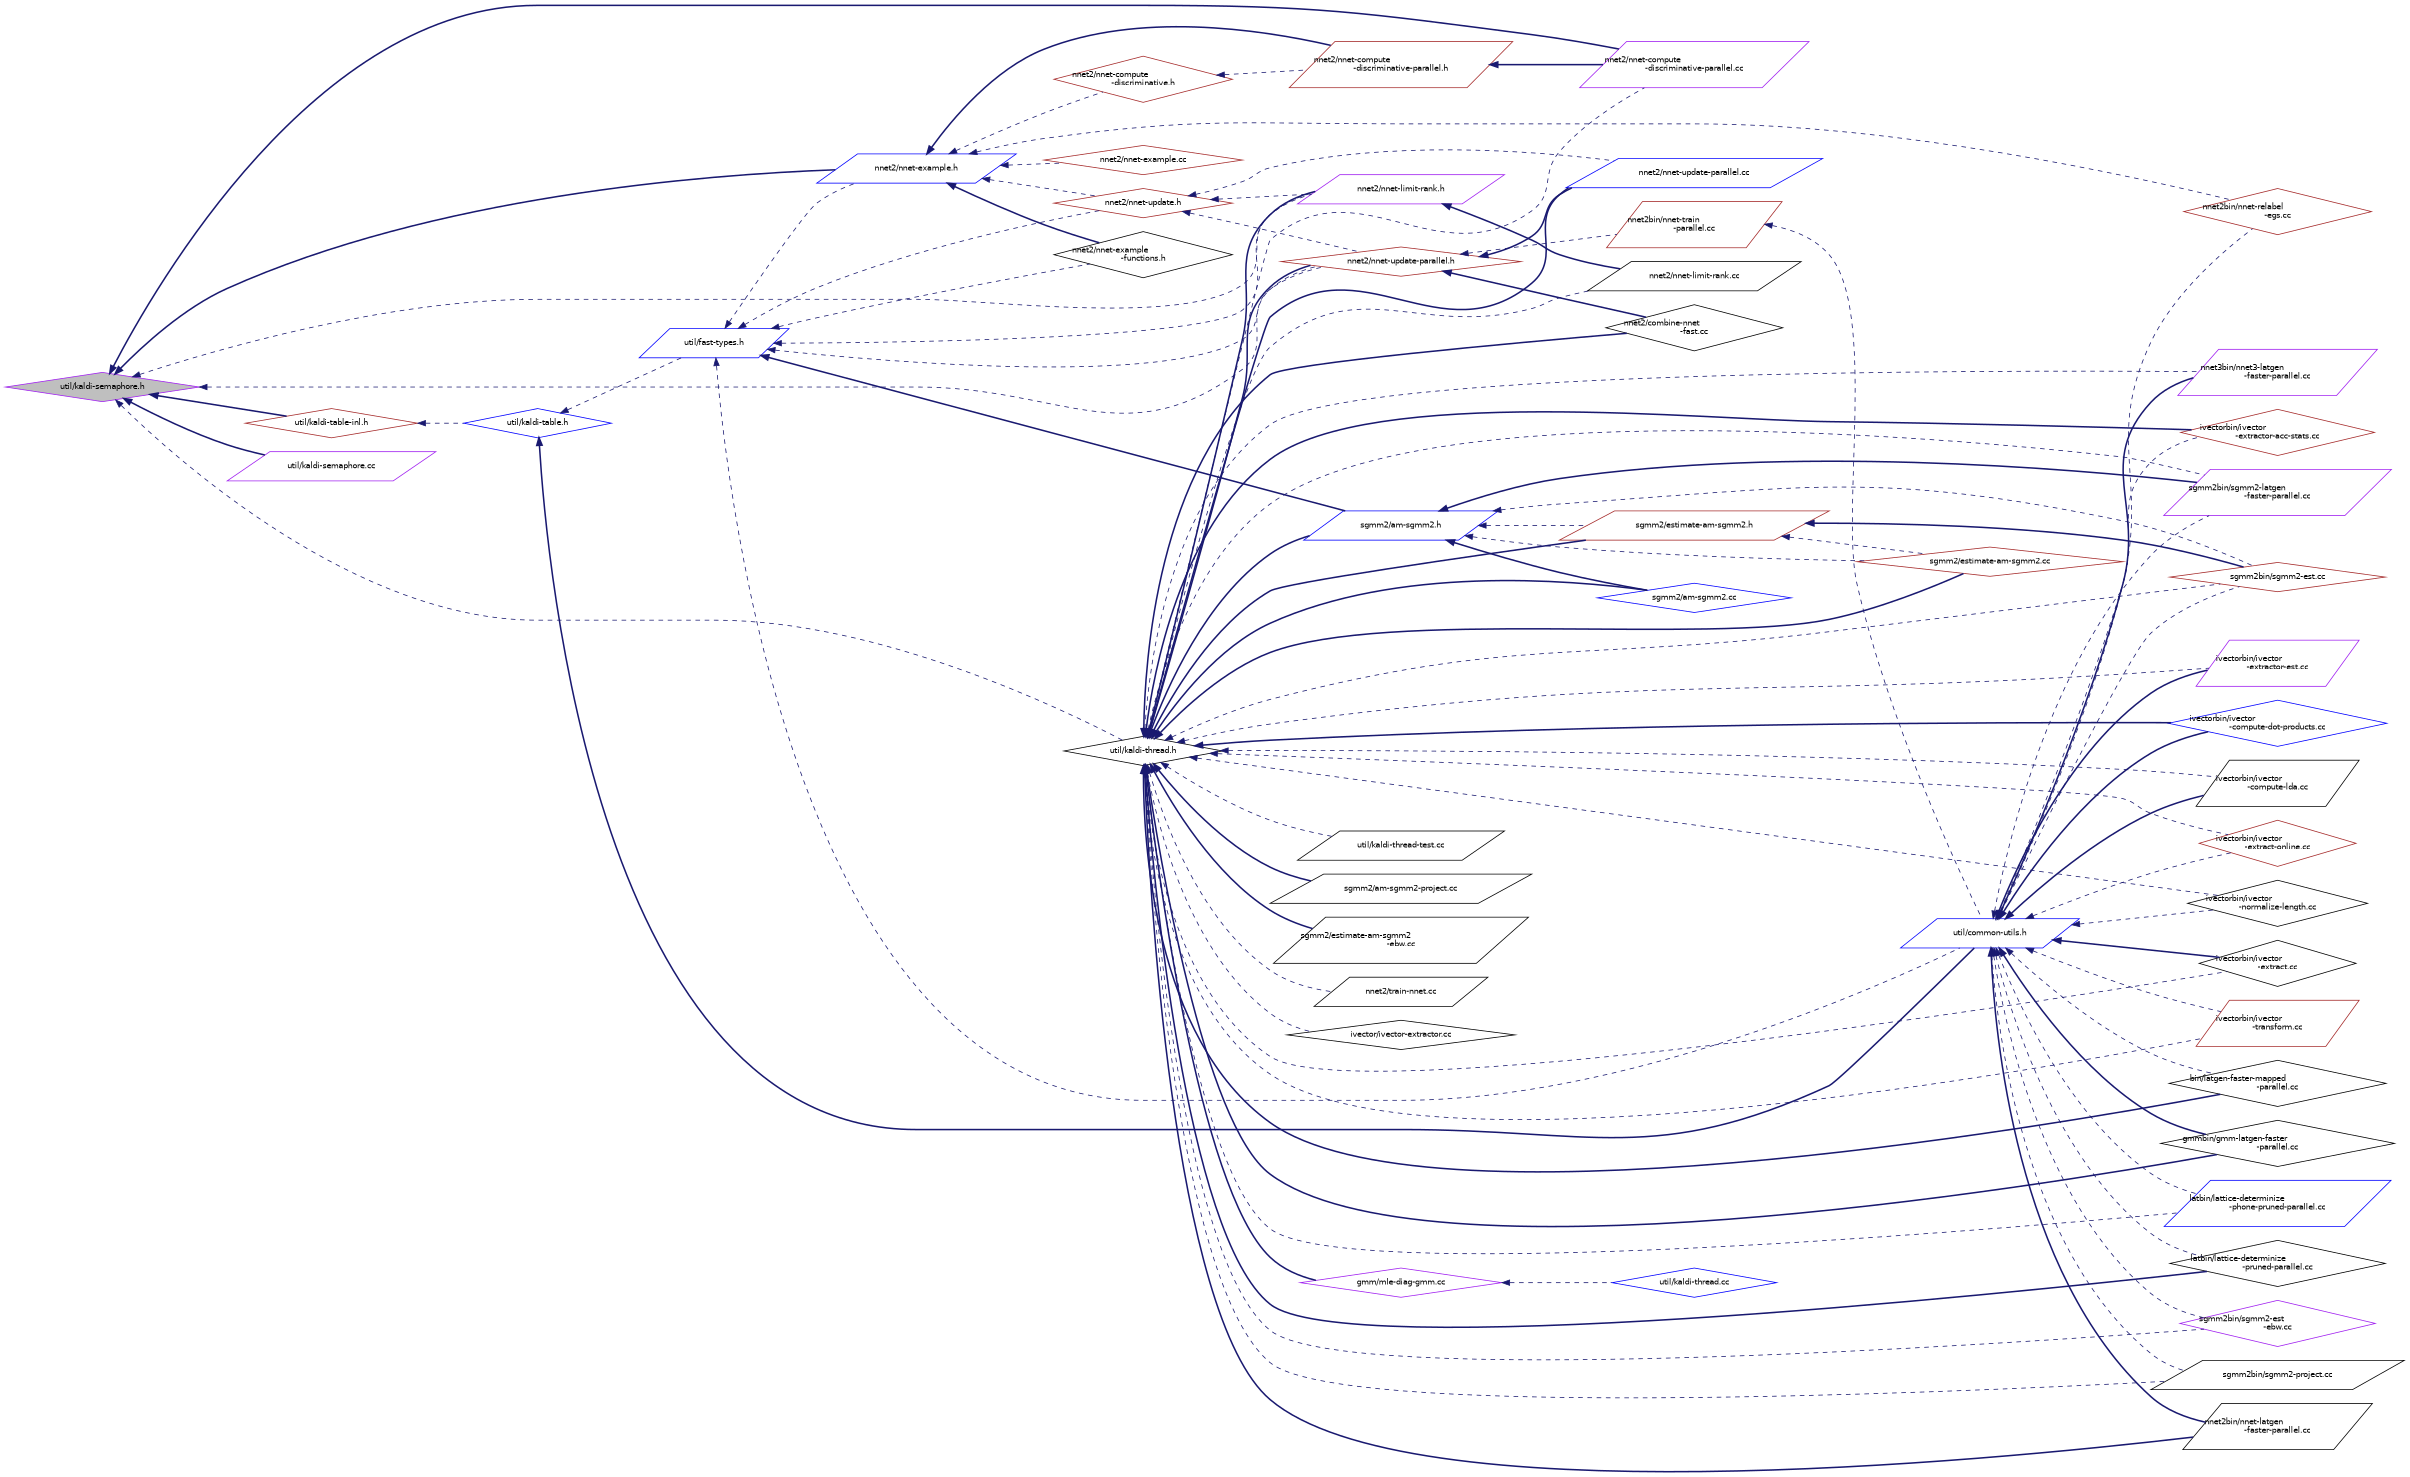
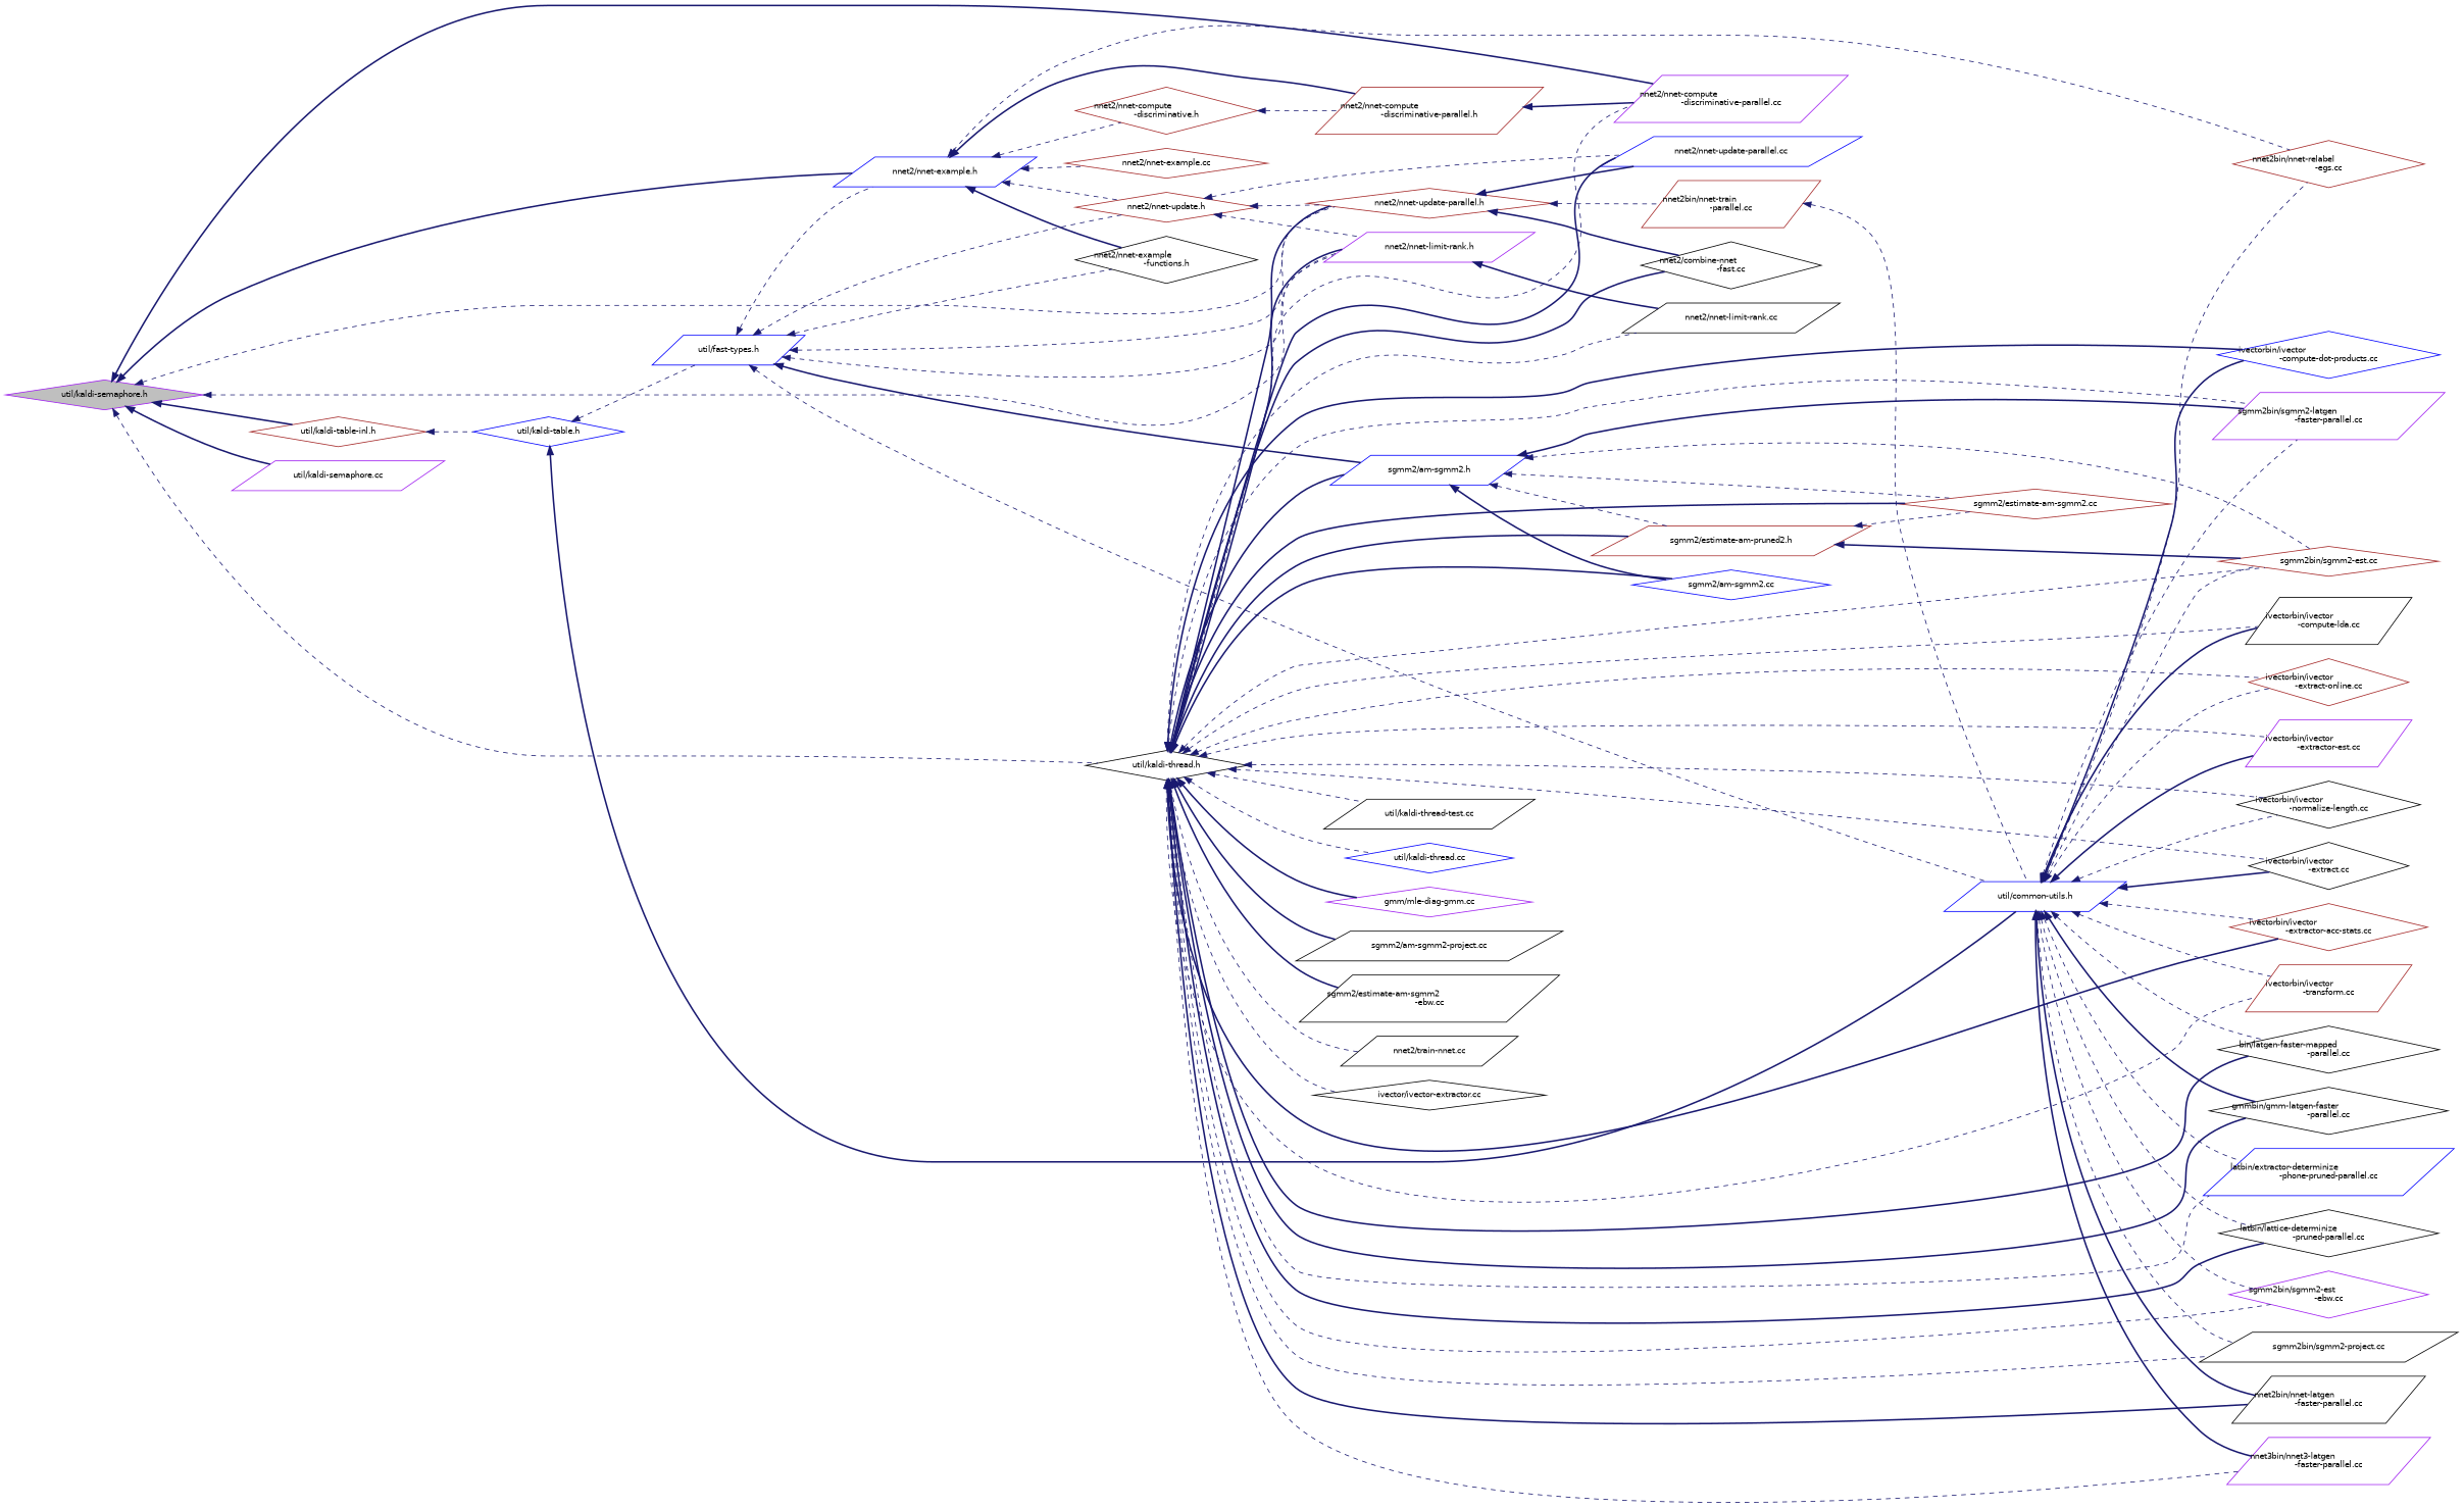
  digraph {
    rankdir=LR
    node [color=black fillcolor=white fontname=Helvetica fontsize=10 shape=diamond style=filled]
    edge [color=midnightblue dir=back fontname=Helvetica fontsize=10 labelfontname=Helvetica labelfontsize=10 style=dashed]
    n1 [color=purple fillcolor=grey75 fontcolor=black height=0.2 label="util/kaldi-semaphore.h" width=0.4]
    n2 [color=brown height=0.2 label="util/kaldi-table-inl.h" width=0.4]
    n3 [color=blue height=0.2 label="nnet2/nnet-example.h" shape=parallelogram width=0.4]
    n4 [color=brown height=0.2 label="nnet2/nnet-update-parallel.h" width=0.4]
    n5 [color=purple height=0.2 label="nnet2/nnet-limit-rank.h" shape=parallelogram width=0.4]
    n6 [color=purple height=0.2 label="nnet2/nnet-compute\l-discriminative-parallel.cc" shape=parallelogram width=0.4]
    n7 [color=purple height=0.2 label="util/kaldi-semaphore.cc" shape=parallelogram width=0.4]
    n8 [height=0.2 label="util/kaldi-thread.h" width=0.4]
    n9 [color=blue height=0.2 label="util/kaldi-table.h" width=0.4]
    n10 [color=brown height=0.2 label="nnet2bin/nnet-relabel\l-egs.cc" width=0.4]
    n11 [color=brown height=0.2 label="nnet2/nnet-update.h" width=0.4]
    n12 [height=0.2 label="nnet2/nnet-example\l-functions.h" width=0.4]
    n13 [color=brown height=0.2 label="nnet2/nnet-compute\l-discriminative-parallel.h" shape=parallelogram width=0.4]
    n14 [color=brown height=0.2 label="nnet2/nnet-compute\l-discriminative.h" width=0.4]
    n15 [color=brown height=0.2 label="nnet2/nnet-example.cc" width=0.4]
    n16 [color=brown height=0.2 label="nnet2bin/nnet-train\l-parallel.cc" shape=parallelogram width=0.4]
    n17 [color=blue height=0.2 label="nnet2/nnet-update-parallel.cc" shape=parallelogram width=0.4]
    n18 [height=0.2 label="nnet2/combine-nnet\l-fast.cc" width=0.4]
    n19 [height=0.2 label="nnet2/nnet-limit-rank.cc" shape=parallelogram width=0.4]
    n20 [height=0.2 label="bin/latgen-faster-mapped\l-parallel.cc" width=0.4]
    n21 [height=0.2 label="gmmbin/gmm-latgen-faster\l-parallel.cc" width=0.4]
-   n22 [color=blue height=0.2 label="latbin/lattice-determinize\l-phone-pruned-parallel.cc" shape=parallelogram width=0.4]
+   n22 [color=blue height=0.2 label="latbin/extractor-determinize\l-phone-pruned-parallel.cc" shape=parallelogram width=0.4]
    n23 [height=0.2 label="latbin/lattice-determinize\l-pruned-parallel.cc" width=0.4]
    n24 [color=purple height=0.2 label="sgmm2bin/sgmm2-est\l-ebw.cc" width=0.4]
    n25 [color=brown height=0.2 label="sgmm2bin/sgmm2-est.cc" width=0.4]
    n26 [color=purple height=0.2 label="sgmm2bin/sgmm2-latgen\l-faster-parallel.cc" shape=parallelogram width=0.4]
    n27 [height=0.2 label="sgmm2bin/sgmm2-project.cc" shape=parallelogram width=0.4]
    n28 [height=0.2 label="nnet2bin/nnet-latgen\l-faster-parallel.cc" shape=parallelogram width=0.4]
    n29 [color=purple height=0.2 label="nnet3bin/nnet3-latgen\l-faster-parallel.cc" shape=parallelogram width=0.4]
    n30 [color=blue height=0.2 label="ivectorbin/ivector\l-compute-dot-products.cc" width=0.4]
    n31 [height=0.2 label="ivectorbin/ivector\l-compute-lda.cc" shape=parallelogram width=0.4]
    n32 [color=brown height=0.2 label="ivectorbin/ivector\l-extract-online.cc" width=0.4]
    n33 [height=0.2 label="ivectorbin/ivector\l-extract.cc" width=0.4]
    n34 [color=brown height=0.2 label="ivectorbin/ivector\l-extractor-acc-stats.cc" width=0.4]
    n35 [color=purple height=0.2 label="ivectorbin/ivector\l-extractor-est.cc" shape=parallelogram width=0.4]
    n36 [height=0.2 label="ivectorbin/ivector\l-normalize-length.cc" width=0.4]
    n37 [color=brown height=0.2 label="ivectorbin/ivector\l-transform.cc" shape=parallelogram width=0.4]
    n38 [color=blue height=0.2 label="sgmm2/am-sgmm2.h" shape=parallelogram width=0.4]
    n39 [color=blue height=0.2 label="sgmm2/am-sgmm2.cc" width=0.4]
-   n40 [color=brown height=0.2 label="sgmm2/estimate-am-sgmm2.h" shape=parallelogram width=0.4]
+   n40 [color=brown height=0.2 label="sgmm2/estimate-am-pruned2.h" shape=parallelogram width=0.4]
    n41 [color=brown height=0.2 label="sgmm2/estimate-am-sgmm2.cc" width=0.4]
    n42 [height=0.2 label="util/kaldi-thread-test.cc" shape=parallelogram width=0.4]
    n43 [color=blue height=0.2 label="util/kaldi-thread.cc" width=0.4]
    n44 [color=purple height=0.2 label="gmm/mle-diag-gmm.cc" width=0.4]
    n45 [height=0.2 label="sgmm2/am-sgmm2-project.cc" shape=parallelogram width=0.4]
    n46 [height=0.2 label="sgmm2/estimate-am-sgmm2\l-ebw.cc" shape=parallelogram width=0.4]
    n47 [height=0.2 label="nnet2/train-nnet.cc" shape=parallelogram width=0.4]
    n48 [height=0.2 label="ivector/ivector-extractor.cc" width=0.4]
    n49 [color=blue height=0.2 label="util/common-utils.h" shape=parallelogram width=0.4]
    n50 [color=blue height=0.2 label="util/fast-types.h" shape=parallelogram width=0.4]
    n1 -> n2 [style=bold]
    n1 -> n3 [style=bold]
    n1 -> n4
    n1 -> n5
    n1 -> n6 [style=bold]
    n1 -> n7 [style=bold]
    n1 -> n8
    n2 -> n9
    n3 -> n10
    n3 -> n11
    n3 -> n12 [style=bold]
    n3 -> n13 [style=bold]
    n3 -> n14
    n3 -> n15
    n4 -> n16
    n4 -> n17 [style=bold]
    n4 -> n18 [style=bold]
    n5 -> n19 [style=bold]
    n8 -> n4 [style=bold]
    n8 -> n5 [style=bold]
    n8 -> n6
    n8 -> n17 [style=bold]
    n8 -> n18 [style=bold]
    n8 -> n19
    n8 -> n20 [style=bold]
    n8 -> n21 [style=bold]
    n8 -> n22
    n8 -> n23 [style=bold]
    n8 -> n24
    n8 -> n25
    n8 -> n26
    n8 -> n27
    n8 -> n28 [style=bold]
    n8 -> n29
    n8 -> n30 [style=bold]
    n8 -> n31
    n8 -> n32
    n8 -> n33
    n8 -> n34 [style=bold]
    n8 -> n35
    n8 -> n36
    n8 -> n37
    n8 -> n38 [style=bold]
    n8 -> n39 [style=bold]
    n8 -> n40 [style=bold]
    n8 -> n41 [style=bold]
    n8 -> n42
-   n44 -> n43
+   n8 -> n43
    n8 -> n44 [style=bold]
    n8 -> n45 [style=bold]
    n8 -> n46 [style=bold]
    n8 -> n47
    n8 -> n48
    n9 -> n49 [style=bold]
    n9 -> n50
    n11 -> n4
    n11 -> n5
    n11 -> n17
    n13 -> n6 [style=bold]
    n14 -> n13
    n16 -> n49
    n38 -> n25
    n38 -> n26 [style=bold]
    n38 -> n39 [style=bold]
    n38 -> n40
    n38 -> n41
    n40 -> n25 [style=bold]
    n40 -> n41
    n49 -> n10
    n49 -> n20
    n49 -> n21 [style=bold]
    n49 -> n22
    n49 -> n23
    n49 -> n24
    n49 -> n25
    n49 -> n26
    n49 -> n27
    n49 -> n28 [style=bold]
    n49 -> n29 [style=bold]
    n49 -> n30 [style=bold]
    n49 -> n31 [style=bold]
    n49 -> n32
    n49 -> n33 [style=bold]
    n49 -> n34
    n49 -> n35 [style=bold]
    n49 -> n36
    n49 -> n37
    n50 -> n3
    n50 -> n4
    n50 -> n5
    n50 -> n11
    n50 -> n12
    n50 -> n38 [style=bold]
    n50 -> n49
  }
